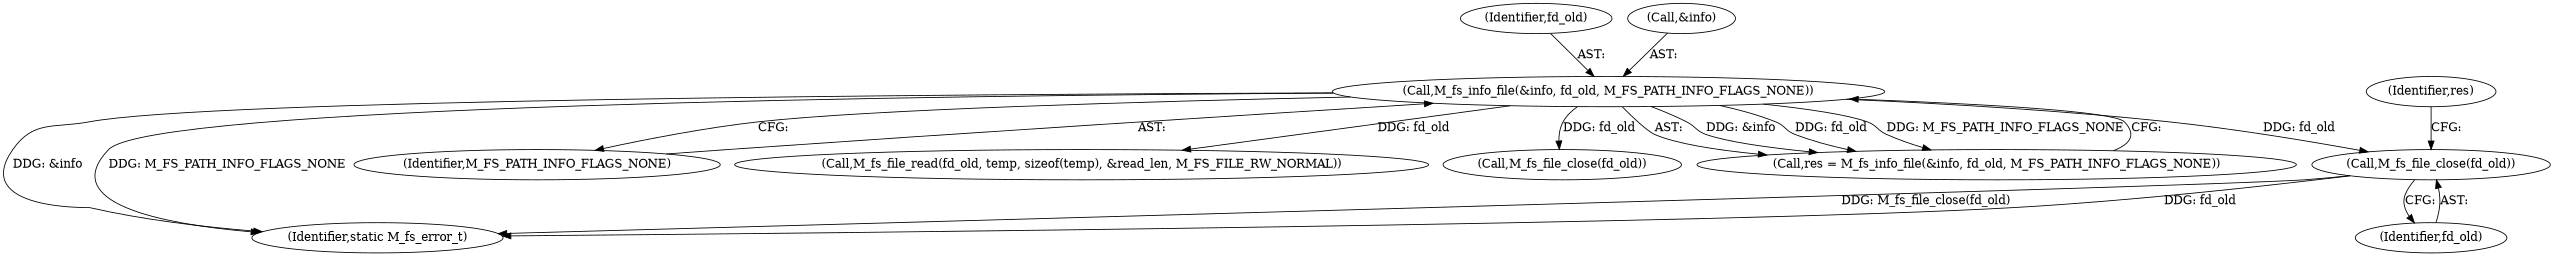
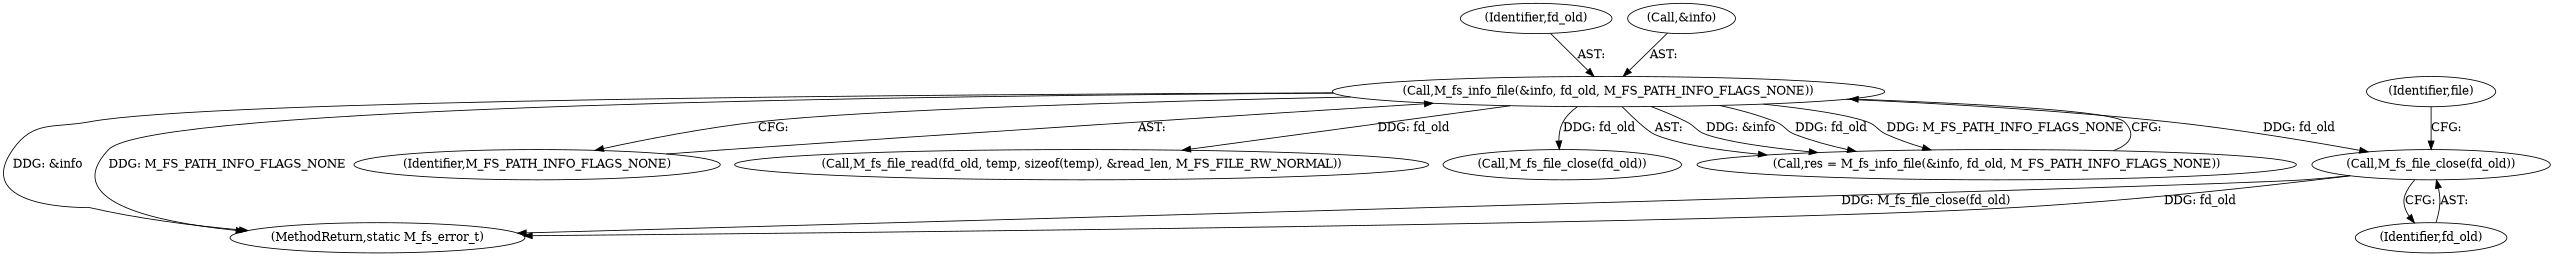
  digraph {
    n1 [label="(Call,M_fs_file_close(fd_old))"]
-   n2 [label="(Identifier,static M_fs_error_t)"]
+   n2 [label="(MethodReturn,static M_fs_error_t)"]
    n3 [label="(Identifier,fd_old)"]
    n4 [label="(Call,M_fs_info_file(&info, fd_old, M_FS_PATH_INFO_FLAGS_NONE))"]
    n5 [label="(Identifier,M_FS_PATH_INFO_FLAGS_NONE)"]
    n6 [label="(Call,M_fs_file_read(fd_old, temp, sizeof(temp), &read_len, M_FS_FILE_RW_NORMAL))"]
    n7 [label="(Call,M_fs_file_close(fd_old))"]
    n8 [label="(Call,res = M_fs_info_file(&info, fd_old, M_FS_PATH_INFO_FLAGS_NONE))"]
    n9 [label="(Identifier,fd_old)"]
    n10 [label="(Call,&info)"]
-   n11 [label="(Identifier,res)"]
+   n11 [label="(Identifier,file)"]
    n1 -> n2 [label="DDG: M_fs_file_close(fd_old)"]
    n1 -> n2 [label="DDG: fd_old"]
    n1 -> n3 [label="CFG: "]
    n3 -> n1 [label="AST: "]
    n4 -> n1 [label="DDG: fd_old"]
    n4 -> n2 [label="DDG: &info"]
    n4 -> n2 [label="DDG: M_FS_PATH_INFO_FLAGS_NONE"]
    n4 -> n5 [label="CFG: "]
    n4 -> n6 [label="DDG: fd_old"]
    n4 -> n7 [label="DDG: fd_old"]
    n4 -> n8 [label="AST: "]
    n4 -> n8 [label="DDG: &info"]
    n4 -> n8 [label="DDG: fd_old"]
    n4 -> n8 [label="DDG: M_FS_PATH_INFO_FLAGS_NONE"]
    n5 -> n4 [label="AST: "]
    n8 -> n4 [label="CFG: "]
    n9 -> n4 [label="AST: "]
    n10 -> n4 [label="AST: "]
    n11 -> n1 [label="CFG: "]
  }
